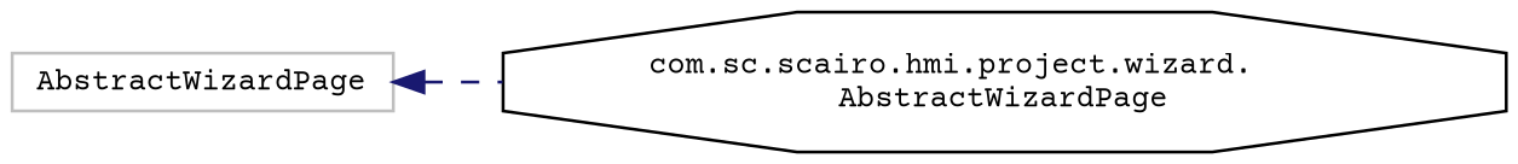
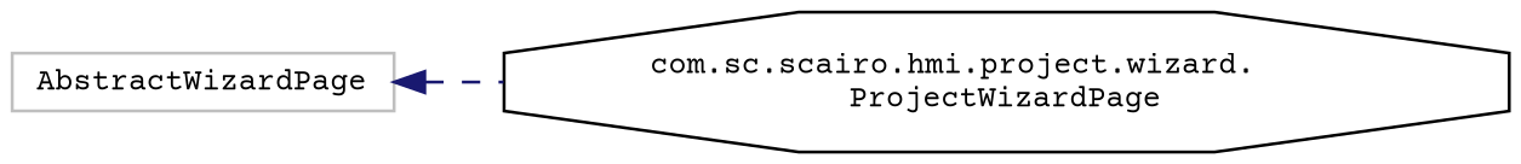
  digraph {
    rankdir=LR
    fontname="Courier Prime"
    node [fillcolor=white fontname="Courier Prime" fontsize=10 style=filled]
    n1 [color=grey75 height=0.2 label=AbstractWizardPage shape=box width=0.4]
-   n2 [color=black height=0.2 label="com.sc.scairo.hmi.project.wizard.\lAbstractWizardPage" shape=octagon width=0.4]
+   n2 [color=black height=0.2 label="com.sc.scairo.hmi.project.wizard.\lProjectWizardPage" shape=octagon width=0.4]
    n1 -> n2 [color=midnightblue dir=back fontname="Courier Prime" fontsize=10 labelfontname=Helvetica labelfontsize=10 style=dashed]
  }
